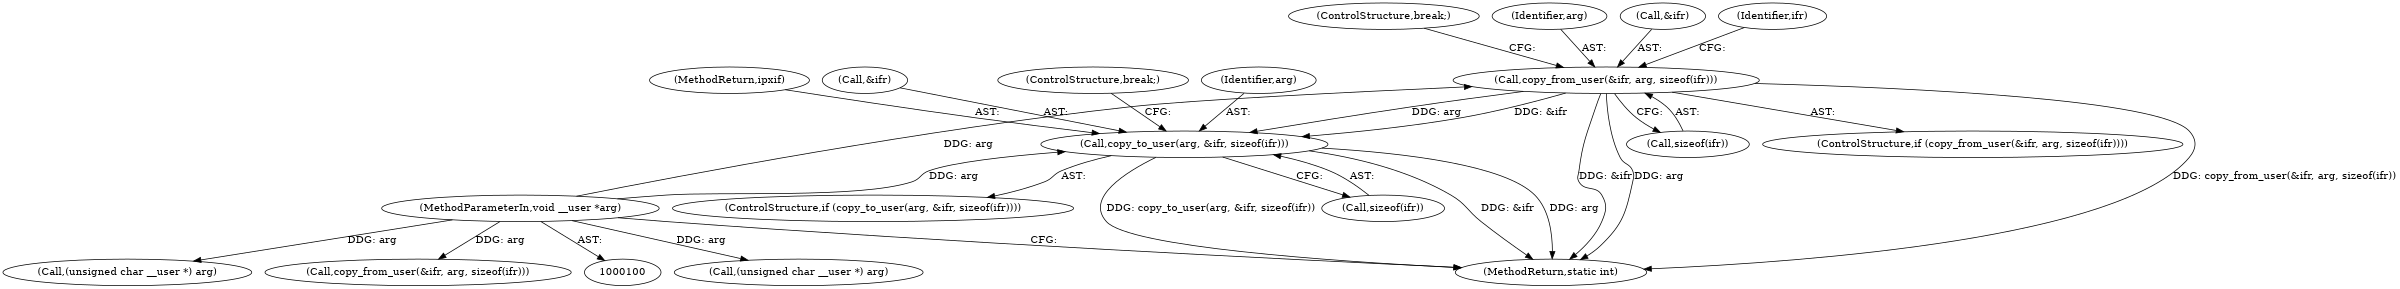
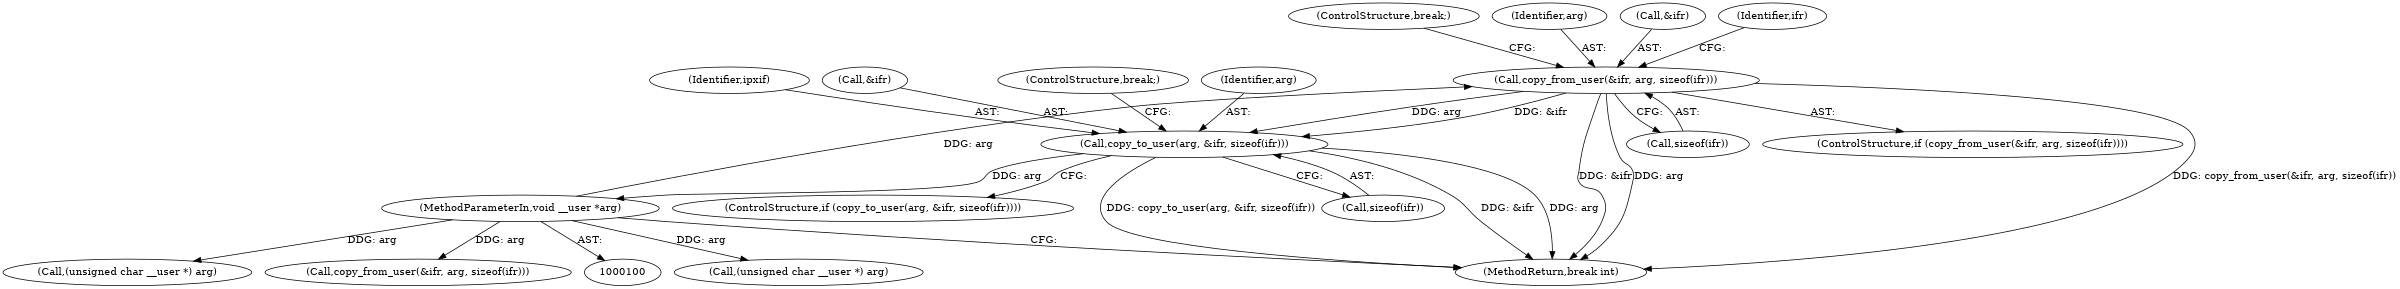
  digraph {
    n1 [label="(Call,copy_from_user(&ifr, arg, sizeof(ifr)))"]
    n2 [label="(Call,copy_to_user(arg, &ifr, sizeof(ifr)))"]
    n3 [label="(Call,sizeof(ifr))"]
-   n4 [label="(MethodReturn,static int)"]
+   n4 [label="(MethodReturn,break int)"]
    n5 [label="(ControlStructure,if (copy_from_user(&ifr, arg, sizeof(ifr))))"]
    n6 [label="(Call,sizeof(ifr))"]
    n7 [label="(ControlStructure,if (copy_to_user(arg, &ifr, sizeof(ifr))))"]
    n8 [label="(MethodParameterIn,void __user *arg)"]
    n9 [label="(Call,(unsigned char __user *) arg)"]
    n10 [label="(Call,(unsigned char __user *) arg)"]
    n11 [label="(Call,copy_from_user(&ifr, arg, sizeof(ifr)))"]
    1000100
-   n13 [label="(MethodReturn,ipxif)"]
+   n13 [label="(Identifier,ipxif)"]
    n14 [label="(ControlStructure,break;)"]
    n15 [label="(Identifier,arg)"]
    n16 [label="(Call,&ifr)"]
    n17 [label="(ControlStructure,break;)"]
    n18 [label="(Call,&ifr)"]
    n19 [label="(Identifier,ifr)"]
    n20 [label="(Identifier,arg)"]
    n1 -> n2 [label="DDG: arg"]
    n1 -> n2 [label="DDG: &ifr"]
    n1 -> n3 [label="CFG: "]
    n1 -> n4 [label="DDG: copy_from_user(&ifr, arg, sizeof(ifr))"]
    n1 -> n4 [label="DDG: &ifr"]
    n1 -> n4 [label="DDG: arg"]
    n1 -> n5 [label="AST: "]
    n2 -> n4 [label="DDG: copy_to_user(arg, &ifr, sizeof(ifr))"]
    n2 -> n4 [label="DDG: &ifr"]
    n2 -> n4 [label="DDG: arg"]
    n2 -> n6 [label="CFG: "]
-   n2 -> n7 [label="AST: "]
+   n2 -> n7 [label="CFG: "]
    n3 -> n1 [label="AST: "]
    n6 -> n2 [label="AST: "]
    n8 -> n1 [label="DDG: arg"]
-   n8 -> n2 [label="DDG: arg"]
+   n2 -> n8 [label="DDG: arg"]
    n8 -> n4 [label="CFG: "]
    n8 -> n9 [label="DDG: arg"]
    n8 -> n10 [label="DDG: arg"]
    n8 -> n11 [label="DDG: arg"]
    n8 -> 1000100 [label="AST: "]
    n13 -> n2 [label="AST: "]
    n14 -> n1 [label="CFG: "]
    n15 -> n1 [label="AST: "]
    n16 -> n2 [label="AST: "]
    n17 -> n2 [label="CFG: "]
    n18 -> n1 [label="AST: "]
    n19 -> n1 [label="CFG: "]
    n20 -> n2 [label="AST: "]
  }
